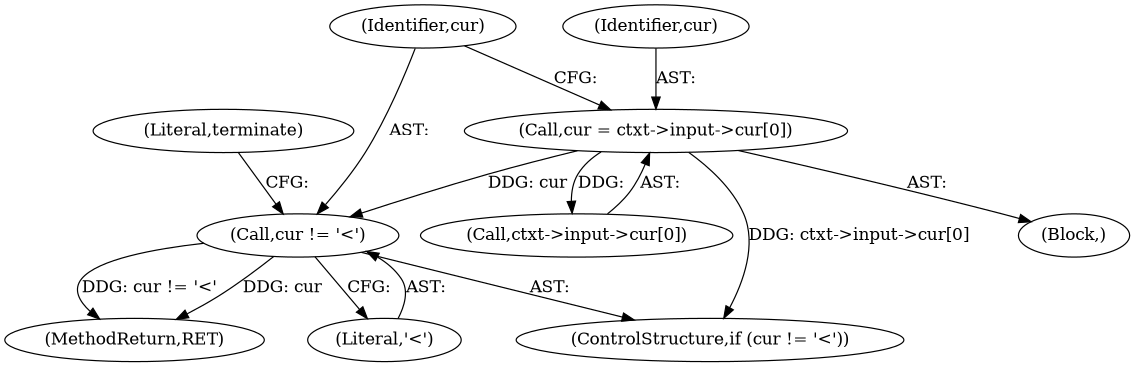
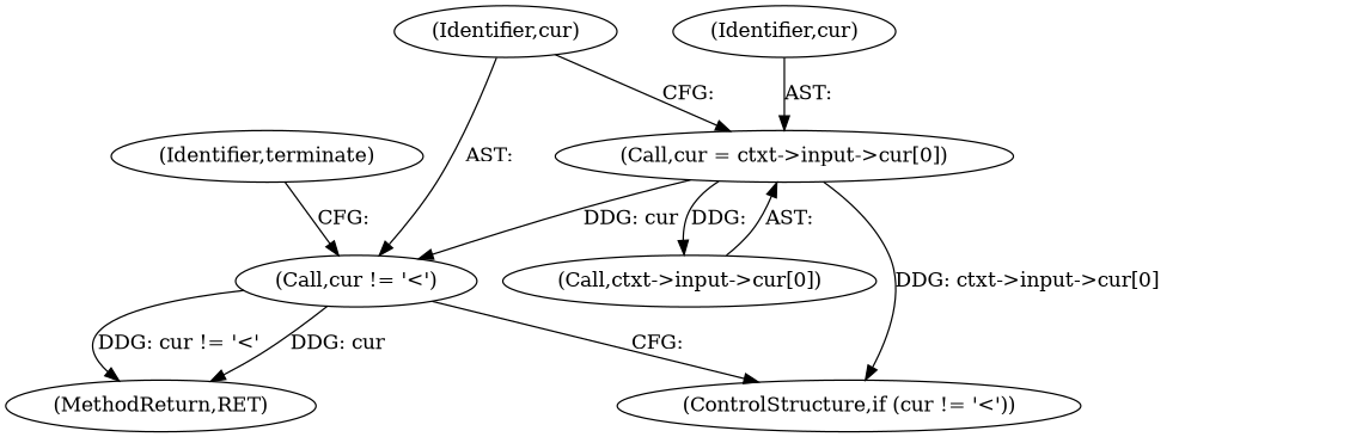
  digraph {
    n1 [label="(Call,cur = ctxt->input->cur[0])"]
    n2 [label="(Call,cur != '<')"]
-   n3 [label="(Block,)"]
    n4 [label="(Call,ctxt->input->cur[0])"]
    n5 [label="(ControlStructure,if (cur != '<'))"]
    n6 [label="(MethodReturn,RET)"]
-   n7 [label="(Literal,'<')"]
-   n8 [label="(Literal,terminate)"]
+   n8 [label="(Identifier,terminate)"]
    n9 [label="(Identifier,cur)"]
    n10 [label="(Identifier,cur)"]
    n1 -> n2 [label="DDG: cur"]
-   n1 -> n3 [label="AST: "]
    n1 -> n4 [label="DDG: "]
    n1 -> n5 [label="DDG: ctxt->input->cur[0]"]
-   n2 -> n5 [label="AST: "]
+   n2 -> n5 [label="CFG: "]
    n2 -> n6 [label="DDG: cur != '<'"]
    n2 -> n6 [label="DDG: cur"]
-   n2 -> n7 [label="CFG: "]
    n4 -> n1 [label="AST: "]
-   n7 -> n2 [label="AST: "]
    n8 -> n2 [label="CFG: "]
    n9 -> n1 [label="CFG: "]
    n9 -> n2 [label="AST: "]
    n10 -> n1 [label="AST: "]
  }
